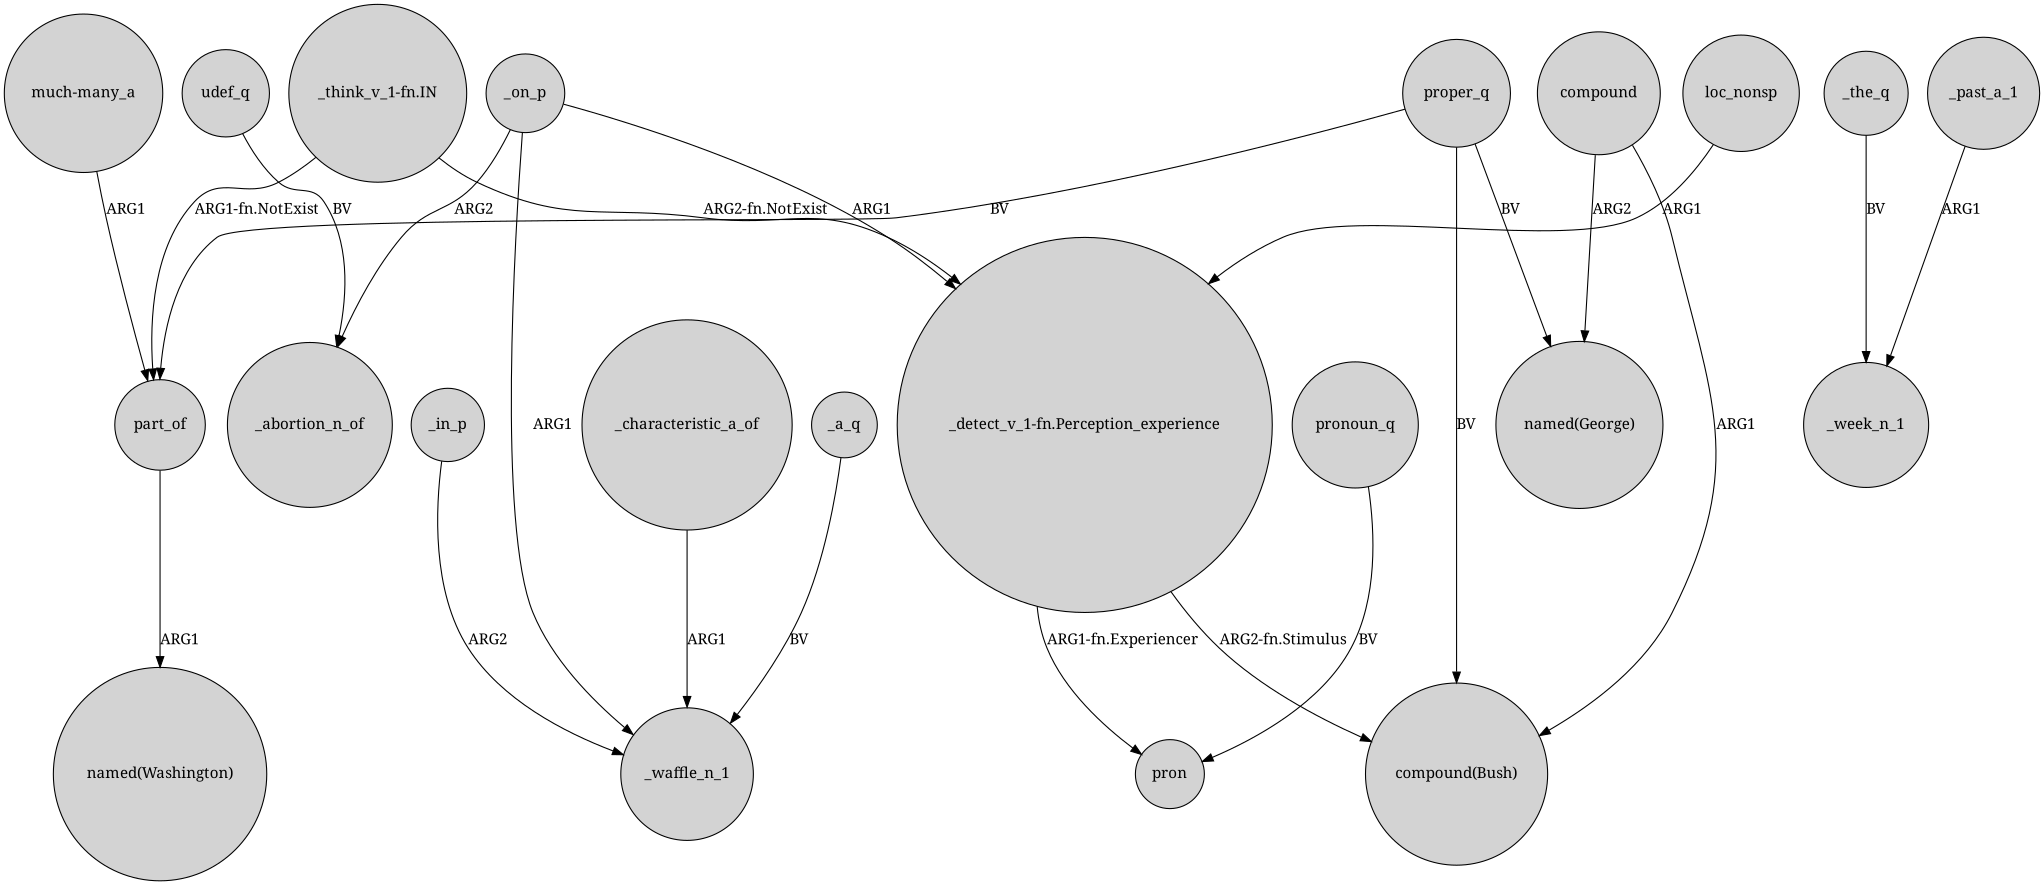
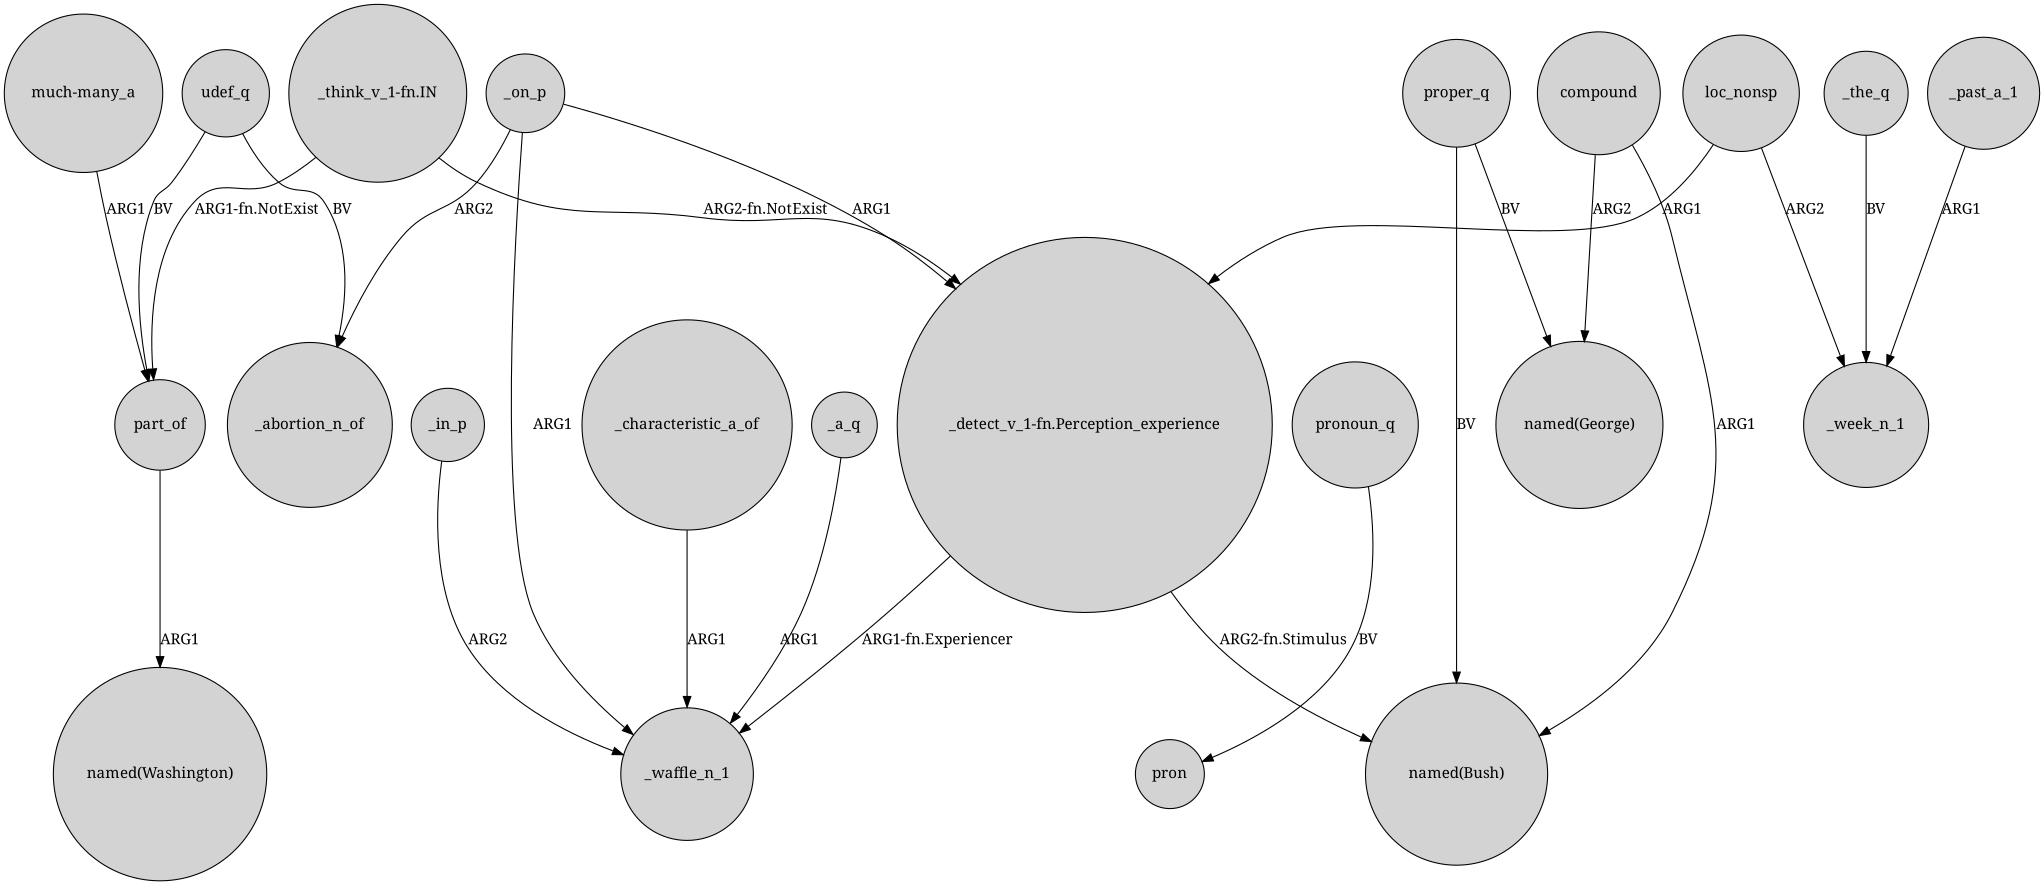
  digraph {
    fontname="Noto Serif"
    node [fontname="Noto Serif" shape=circle style=filled]
    edge [fontname="Noto Serif"]
    udef_q
    part_of
    _abortion_n_of
    "named(Washington)"
    _past_a_1
    _week_n_1
    _on_p
    _waffle_n_1
    "_detect_v_1-fn.Perception_experience"
    "much-many_a"
    _characteristic_a_of
    "_think_v_1-fn.IN"
-   "named(Bush)" [label="compound(Bush)"]
+   "named(Bush)"
    pron
    compound
    "named(George)"
    proper_q
    pronoun_q
    loc_nonsp
    _a_q
    _the_q
    _in_p
-   proper_q -> part_of [label=BV]
+   udef_q -> part_of [label=BV]
    udef_q -> _abortion_n_of [label=BV]
    part_of -> "named(Washington)" [label=ARG1]
    _past_a_1 -> _week_n_1 [label=ARG1]
    _on_p -> _abortion_n_of [label=ARG2]
    _on_p -> _waffle_n_1 [label=ARG1]
    _on_p -> "_detect_v_1-fn.Perception_experience" [label=ARG1]
    "_detect_v_1-fn.Perception_experience" -> "named(Bush)" [label="ARG2-fn.Stimulus"]
-   "_detect_v_1-fn.Perception_experience" -> pron [label="ARG1-fn.Experiencer"]
+   "_detect_v_1-fn.Perception_experience" -> _waffle_n_1 [label="ARG1-fn.Experiencer"]
    "much-many_a" -> part_of [label=ARG1]
    _characteristic_a_of -> _waffle_n_1 [label=ARG1]
    "_think_v_1-fn.IN" -> part_of [label="ARG1-fn.NotExist"]
    "_think_v_1-fn.IN" -> "_detect_v_1-fn.Perception_experience" [label="ARG2-fn.NotExist"]
    compound -> "named(Bush)" [label=ARG1]
    compound -> "named(George)" [label=ARG2]
    proper_q -> "named(Bush)" [label=BV]
    proper_q -> "named(George)" [label=BV]
    pronoun_q -> pron [label=BV]
+   loc_nonsp -> _week_n_1 [label=ARG2]
    loc_nonsp -> "_detect_v_1-fn.Perception_experience" [label=ARG1]
-   _a_q -> _waffle_n_1 [label=BV]
+   _a_q -> _waffle_n_1 [label=ARG1]
    _the_q -> _week_n_1 [label=BV]
    _in_p -> _waffle_n_1 [label=ARG2]
  }
